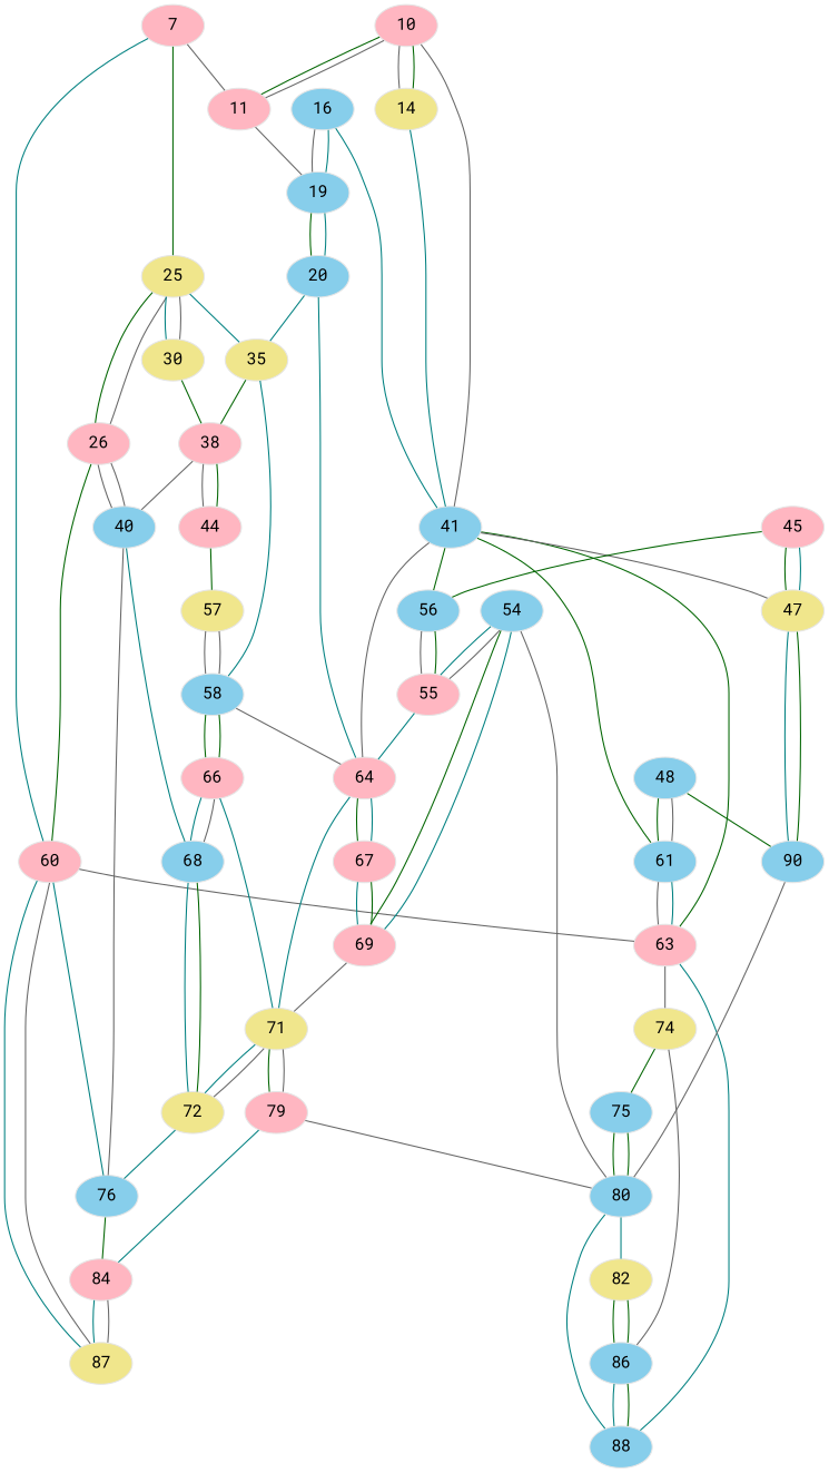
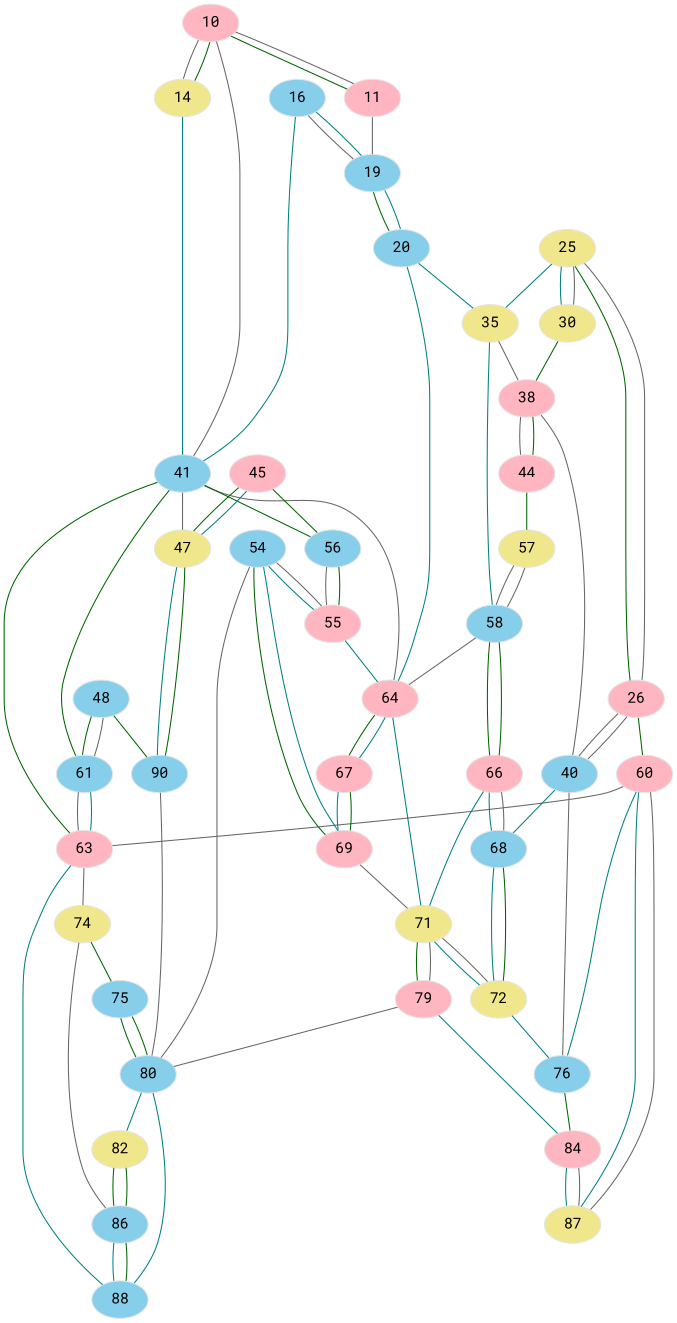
  graph {
    fontname="Roboto Mono"
    node [color=gray90 fillcolor=skyblue fontname="Roboto Mono" style=filled]
    edge [color=gray40 fontname="Roboto Mono"]
-   7 [fillcolor=lightpink]
    11 [fillcolor=lightpink super="+9+8"]
    25 [fillcolor=khaki super="+23+22"]
    60 [fillcolor=lightpink super="+6"]
    19 [super="+13+12"]
    35 [fillcolor=khaki super="+21"]
    26 [fillcolor=lightpink]
    30 [fillcolor=khaki]
    76 [super="+59"]
    63 [fillcolor=lightpink super="+62"]
    87 [fillcolor=khaki]
    10 [fillcolor=lightpink super="+2"]
    14 [fillcolor=khaki]
    41 [super="+18+15+27+28"]
    64 [fillcolor=lightpink super="+56"]
    n16 [label=56]
    47 [fillcolor=khaki super="+42+43"]
    61 [super="+51+48"]
    20
    16
    38 [fillcolor=lightpink super="+37+36"]
    58 [super="+33+34"]
    67 [fillcolor=lightpink]
    71 [fillcolor=khaki super="+70"]
    40 [super="+39"]
    68
    44 [fillcolor=lightpink]
    66 [fillcolor=lightpink]
    57 [fillcolor=khaki]
    72 [fillcolor=khaki]
    84 [fillcolor=lightpink super="+83"]
    55 [fillcolor=lightpink]
    n33 [label=90]
    74 [fillcolor=khaki super="+73"]
    88
    45 [fillcolor=lightpink]
    80 [super="+78+52"]
    n38 [label=48]
    82 [fillcolor=khaki]
    54
    69 [fillcolor=lightpink]
    75
    86 [super="+85+81"]
    79 [fillcolor=lightpink]
-   7 -- 11
-   7 -- 25 [color=darkgreen]
-   7 -- 60 [color=teal]
    11 -- 19 [weight=2]
    25 -- 35 [color=teal]
    25 -- 26 [color=darkgreen]
    25 -- 26
    25 -- 30 [color=teal weight=2]
    25 -- 30
    60 -- 76 [color=teal]
    60 -- 63 [weight=2]
    60 -- 87 [color=teal]
    60 -- 87
    19 -- 20 [color=darkgreen]
    19 -- 20 [color=teal]
-   35 -- 38 [color=darkgreen]
+   35 -- 38
    35 -- 58 [color=teal]
    26 -- 60 [color=darkgreen]
    26 -- 40
    26 -- 40
    30 -- 38 [color=darkgreen]
    76 -- 84 [color=darkgreen]
    63 -- 74
    63 -- 88 [color=teal]
    10 -- 11 [color=darkgreen]
    10 -- 11
    10 -- 14 [weight=2]
    10 -- 14 [color=darkgreen]
    10 -- 41
    14 -- 41 [color=teal]
    41 -- 63 [color=darkgreen]
    41 -- 64 [weight=2]
    41 -- n16 [color=darkgreen]
    41 -- 47 [weight=2]
    41 -- 61 [color=darkgreen]
    64 -- 67 [color=darkgreen weight=2]
    64 -- 67 [color=teal]
    64 -- 71 [color=teal]
    n16 -- 55
    n16 -- 55 [color=darkgreen]
    47 -- n33 [color=teal]
    47 -- n33 [color=darkgreen]
    61 -- 63 [weight=2]
    61 -- 63 [color=teal]
    20 -- 35 [color=teal]
    20 -- 64 [color=teal]
    16 -- 19 [weight=2]
    16 -- 19 [color=teal]
    16 -- 41 [color=teal]
    38 -- 40
    38 -- 44 [weight=2]
    38 -- 44 [color=darkgreen]
    58 -- 64
    58 -- 66 [color=darkgreen]
    58 -- 66 [color=darkgreen]
    67 -- 69 [color=teal]
    67 -- 69 [color=darkgreen]
    71 -- 72 [color=teal]
    71 -- 72
    71 -- 79 [color=darkgreen]
    71 -- 79
    40 -- 76
    40 -- 68 [color=teal]
    68 -- 72 [color=teal]
    68 -- 72 [color=darkgreen]
    44 -- 57 [color=darkgreen]
    66 -- 71 [color=teal]
    66 -- 68 [color=teal]
    66 -- 68
    57 -- 58 [weight=2]
    57 -- 58
    72 -- 76 [color=teal]
    84 -- 87 [color=teal weight=2]
    84 -- 87
    55 -- 64 [color=teal]
    n33 -- 80
    74 -- 75 [color=darkgreen]
    74 -- 86 [weight=2]
    45 -- n16 [color=darkgreen]
    45 -- 47 [color=darkgreen weight=2]
    45 -- 47 [color=teal]
    80 -- 88 [color=teal]
    80 -- 82 [color=teal]
    n38 -- 61 [color=darkgreen weight=2]
    n38 -- 61
    n38 -- n33 [color=darkgreen]
    82 -- 86 [color=darkgreen weight=2]
    82 -- 86 [color=darkgreen]
    54 -- 55 [color=teal]
    54 -- 55
    54 -- 80
    54 -- 69 [color=darkgreen]
    54 -- 69 [color=teal]
    69 -- 71
    75 -- 80 [color=darkgreen weight=2]
    75 -- 80 [color=darkgreen]
    86 -- 88 [color=teal]
    86 -- 88 [color=darkgreen]
    79 -- 84 [color=teal]
    79 -- 80
  }
